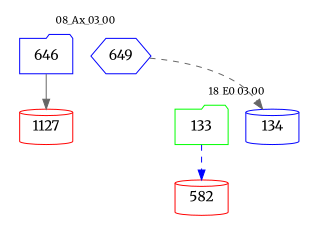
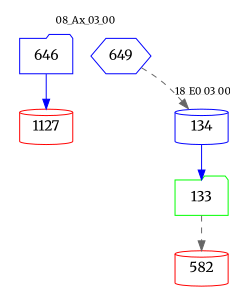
  digraph {
    fontname=Merriweather
    node [color=blue fontname=Merriweather shape=cylinder]
    edge [color=gray40 fontname=Merriweather style=dashed]
    n1 [label=649 shape=hexagon]
    n2 [label=646 shape=folder]
    n3 [color=red label=1127]
    n4 [label=134]
    n5 [color=green label=133 shape=folder]
    n6 [color=red label=582]
    subgraph cluster_1 {
      color=white
      fontsize=10
      label="08_Ax_03_00"
      n1
      n2
      n3
    }
    subgraph cluster_2 {
      color=white
      fontsize=10
      label="18_E0_03_00"
      n4
      n5
      n6
    }
    n1 -> n4
-   n2 -> n3 [style=solid]
-   n5 -> n6 [color=blue]
+   n2 -> n3 [color=blue style=solid]
+   n4 -> n5 [color=blue style=solid]
+   n5 -> n6
  }
